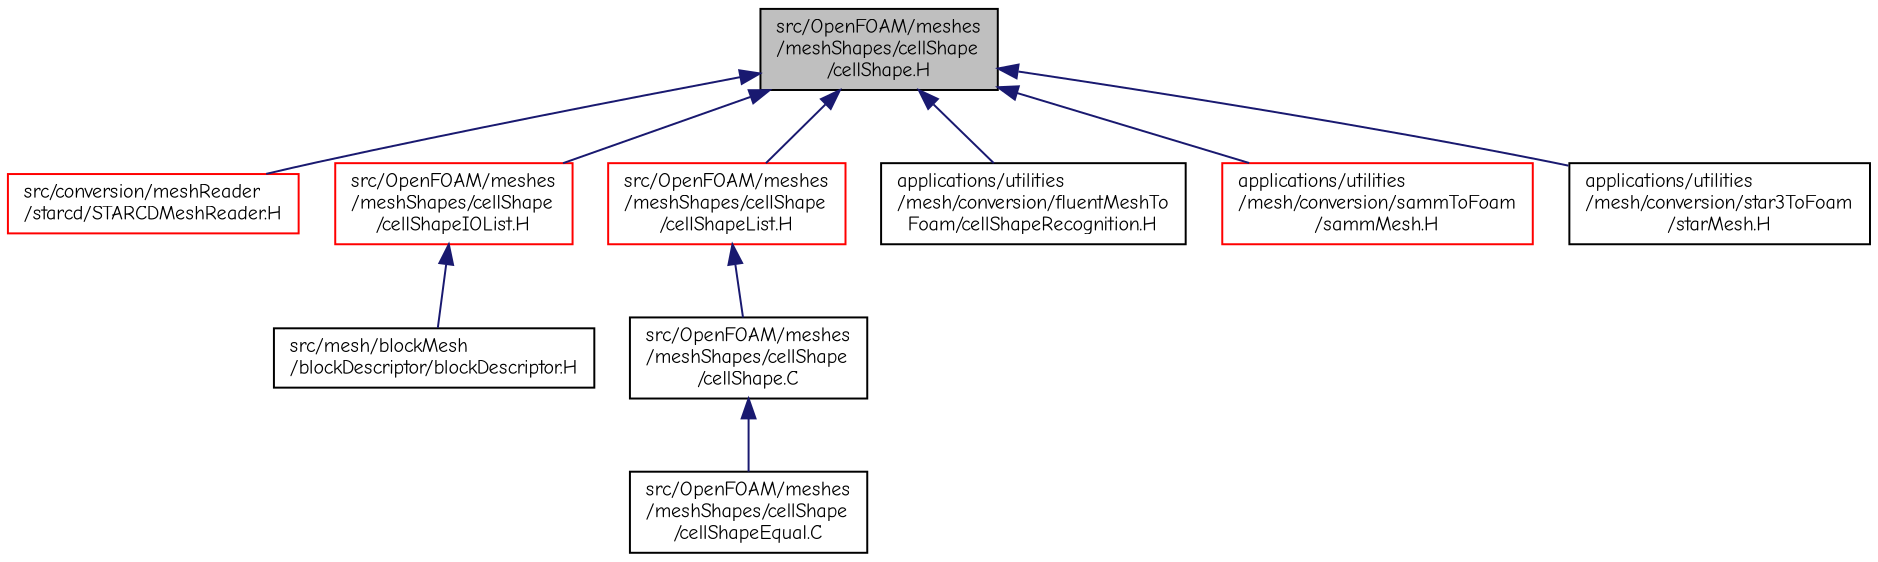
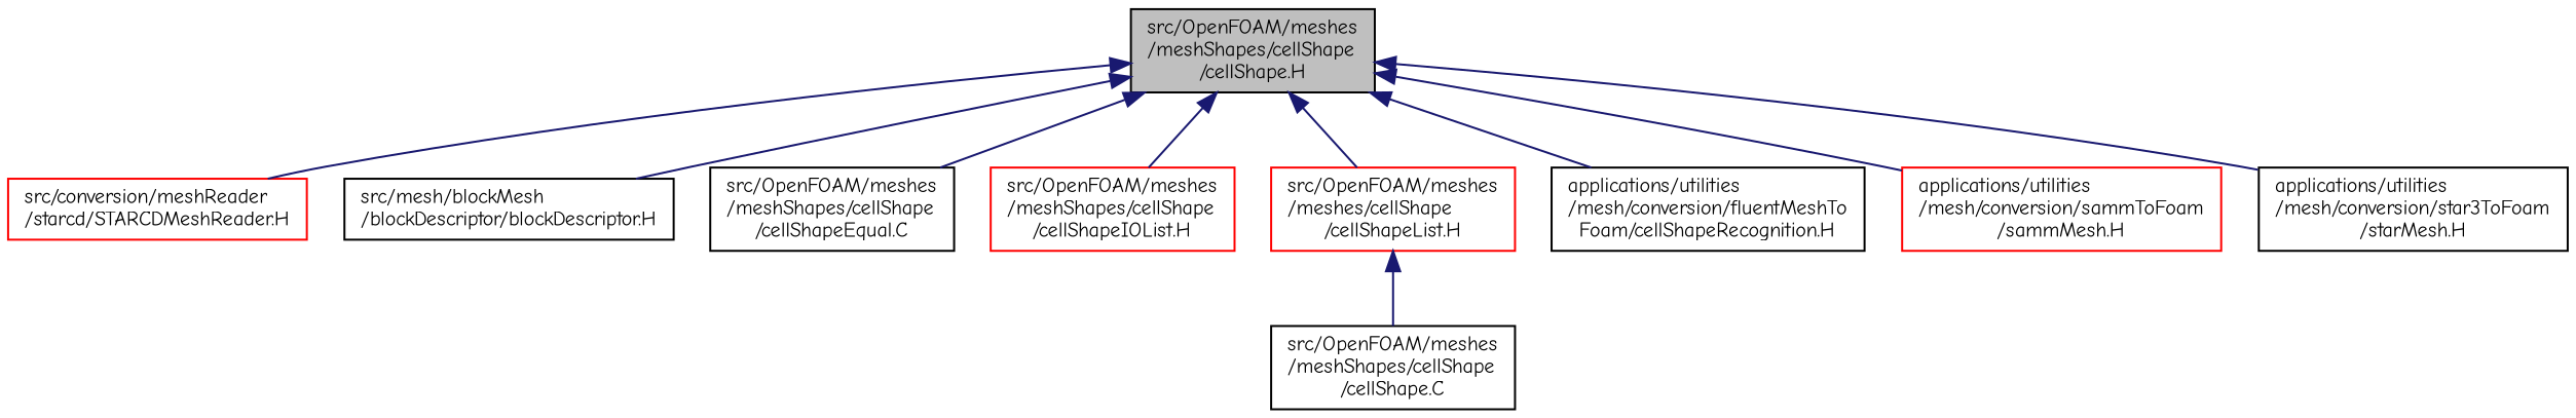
  digraph {
    fontname="Comic Neue"
    node [color=black fontname="Comic Neue" fontsize=10 shape=record]
    edge [color=midnightblue dir=back fontname="Comic Neue" fontsize=10 labelfontname=FreeSans labelfontsize=10 style=solid]
    n1 [fillcolor=grey75 fontcolor=black height=0.2 label="src/OpenFOAM/meshes\l/meshShapes/cellShape\l/cellShape.H" style=filled width=0.4]
    n2 [color=red height=0.2 label="src/conversion/meshReader\l/starcd/STARCDMeshReader.H" width=0.4]
    n3 [height=0.2 label="src/mesh/blockMesh\l/blockDescriptor/blockDescriptor.H" width=0.4]
    n4 [height=0.2 label="src/OpenFOAM/meshes\l/meshShapes/cellShape\l/cellShapeEqual.C" width=0.4]
    n5 [color=red height=0.2 label="src/OpenFOAM/meshes\l/meshShapes/cellShape\l/cellShapeIOList.H" width=0.4]
-   n6 [color=red height=0.2 label="src/OpenFOAM/meshes\l/meshShapes/cellShape\l/cellShapeList.H" width=0.4]
+   n6 [color=red height=0.2 label="src/OpenFOAM/meshes\l/meshes/cellShape\l/cellShapeList.H" width=0.4]
    n7 [height=0.2 label="applications/utilities\l/mesh/conversion/fluentMeshTo\lFoam/cellShapeRecognition.H" width=0.4]
    n8 [color=red height=0.2 label="applications/utilities\l/mesh/conversion/sammToFoam\l/sammMesh.H" width=0.4]
    n9 [height=0.2 label="applications/utilities\l/mesh/conversion/star3ToFoam\l/starMesh.H" width=0.4]
    n10 [height=0.2 label="src/OpenFOAM/meshes\l/meshShapes/cellShape\l/cellShape.C" width=0.4]
    n1 -> n2
-   n5 -> n3
-   n10 -> n4
+   n1 -> n3
+   n1 -> n4
    n1 -> n5
    n1 -> n6
    n1 -> n7
    n1 -> n8
    n1 -> n9
    n6 -> n10
  }
